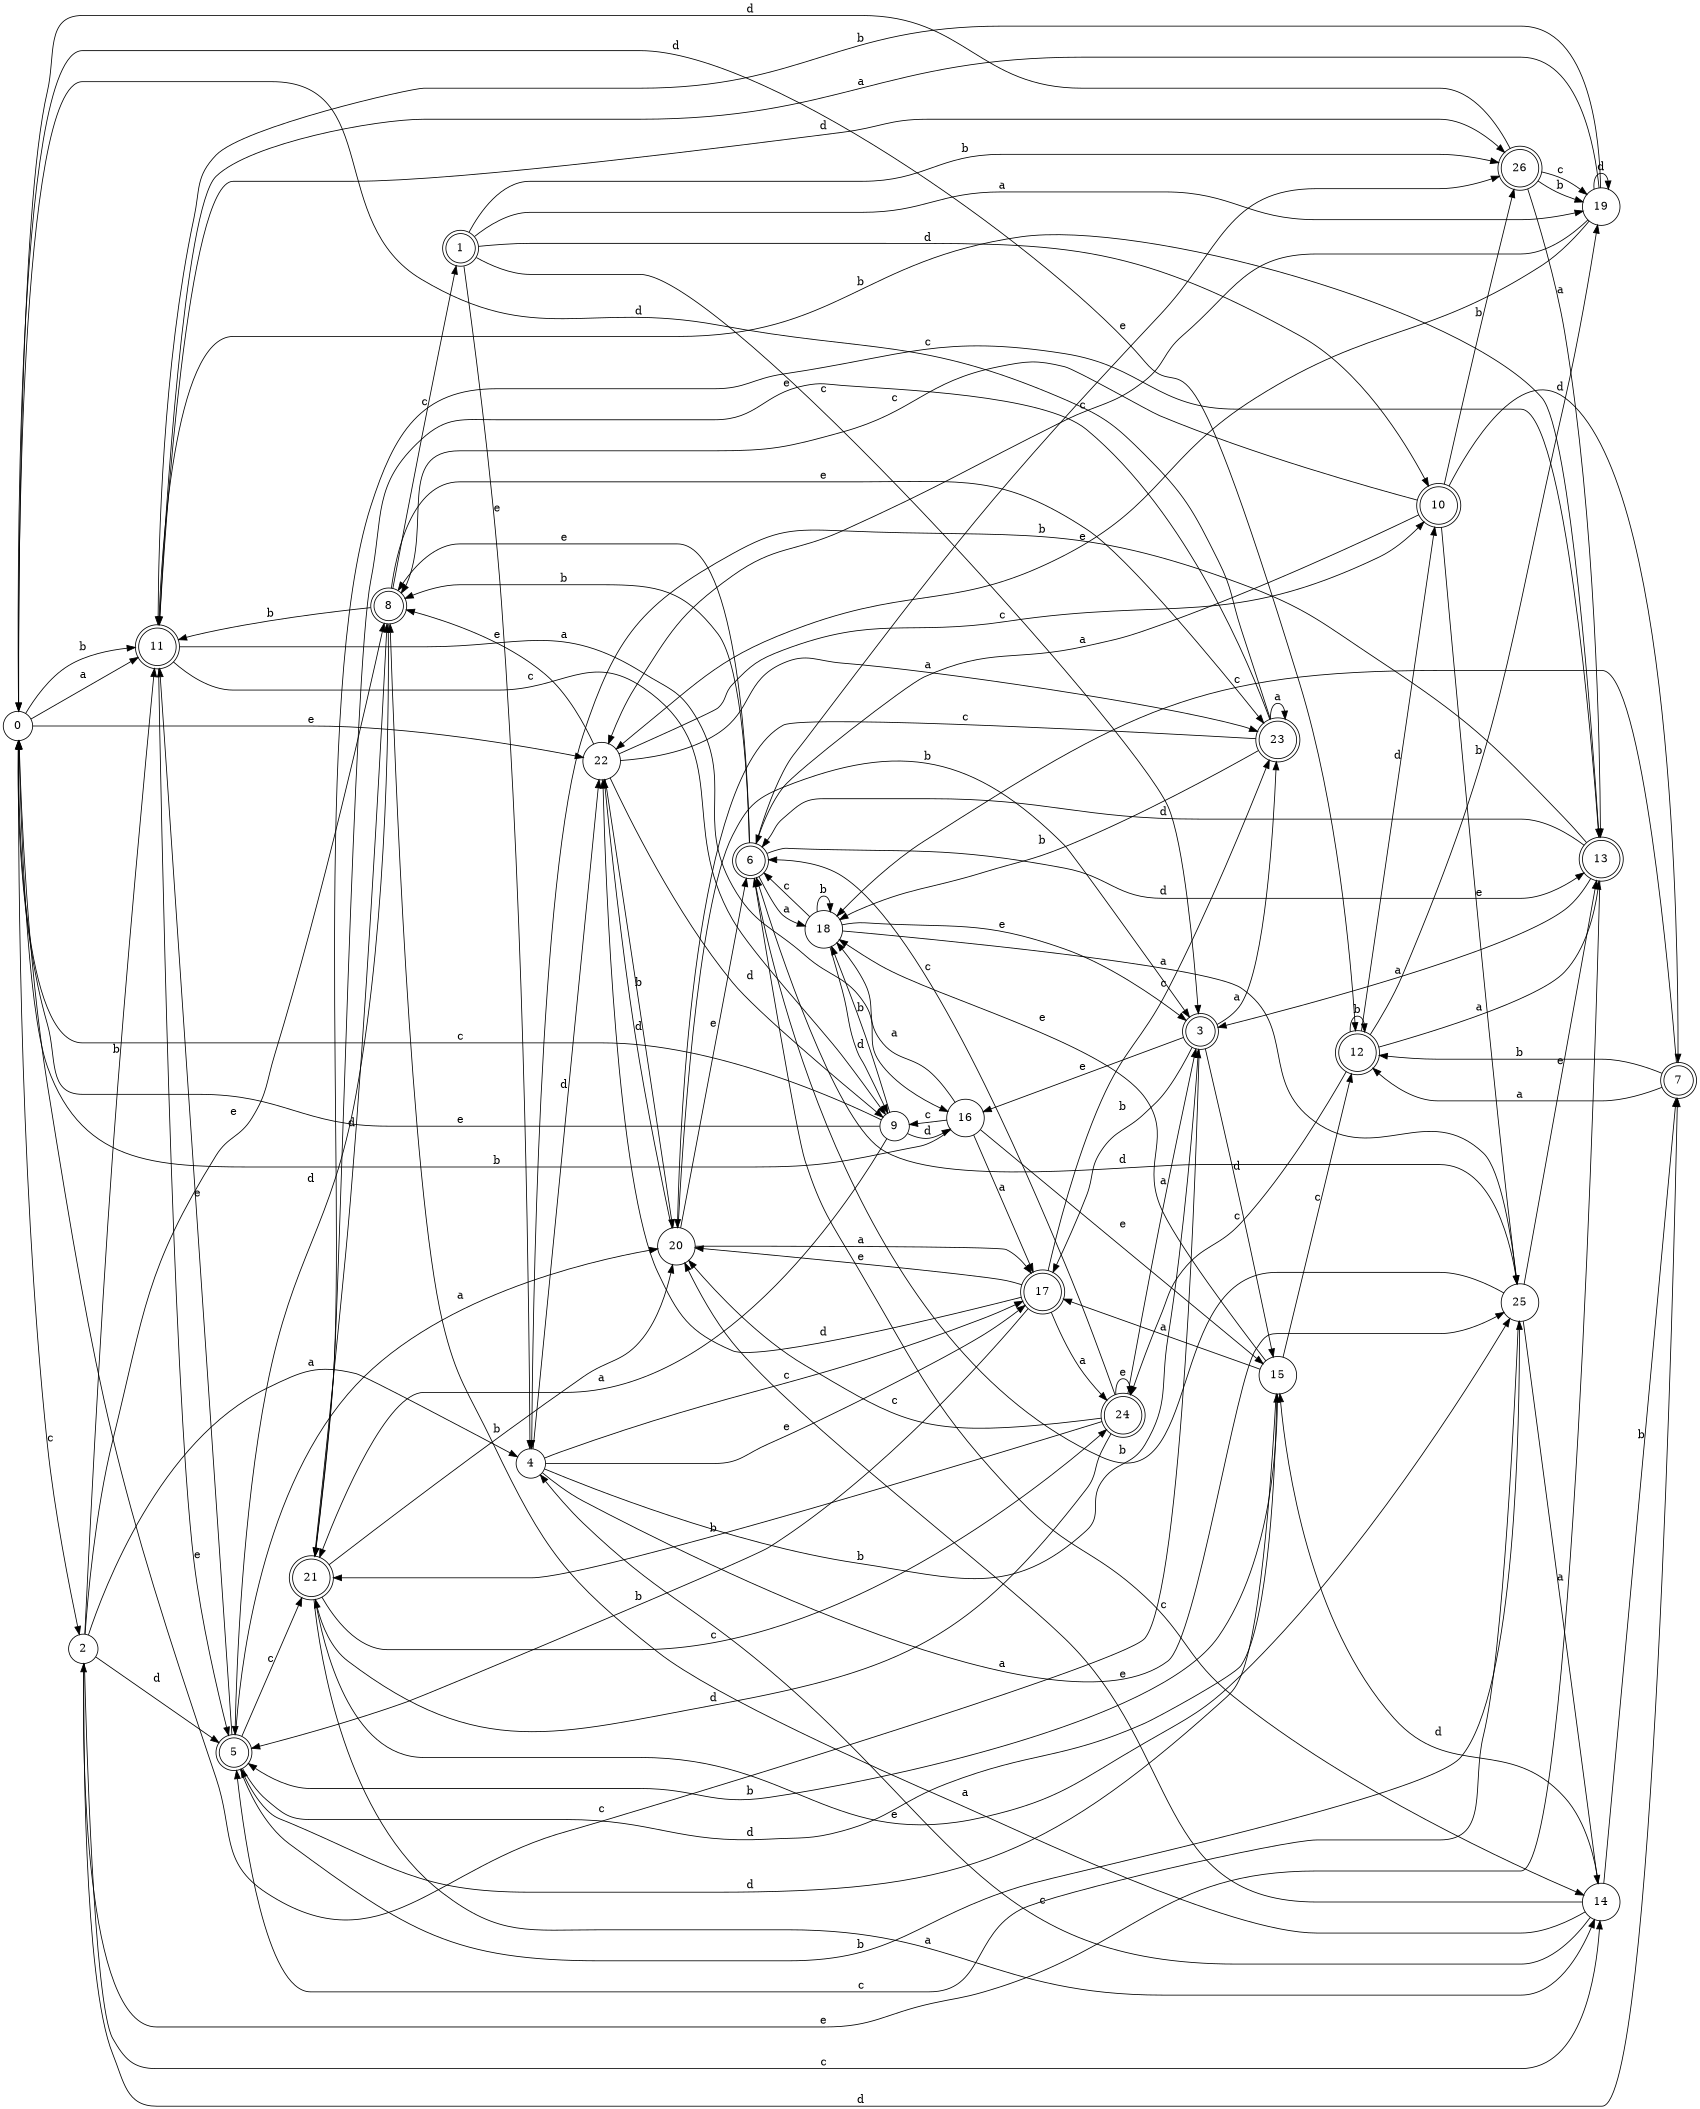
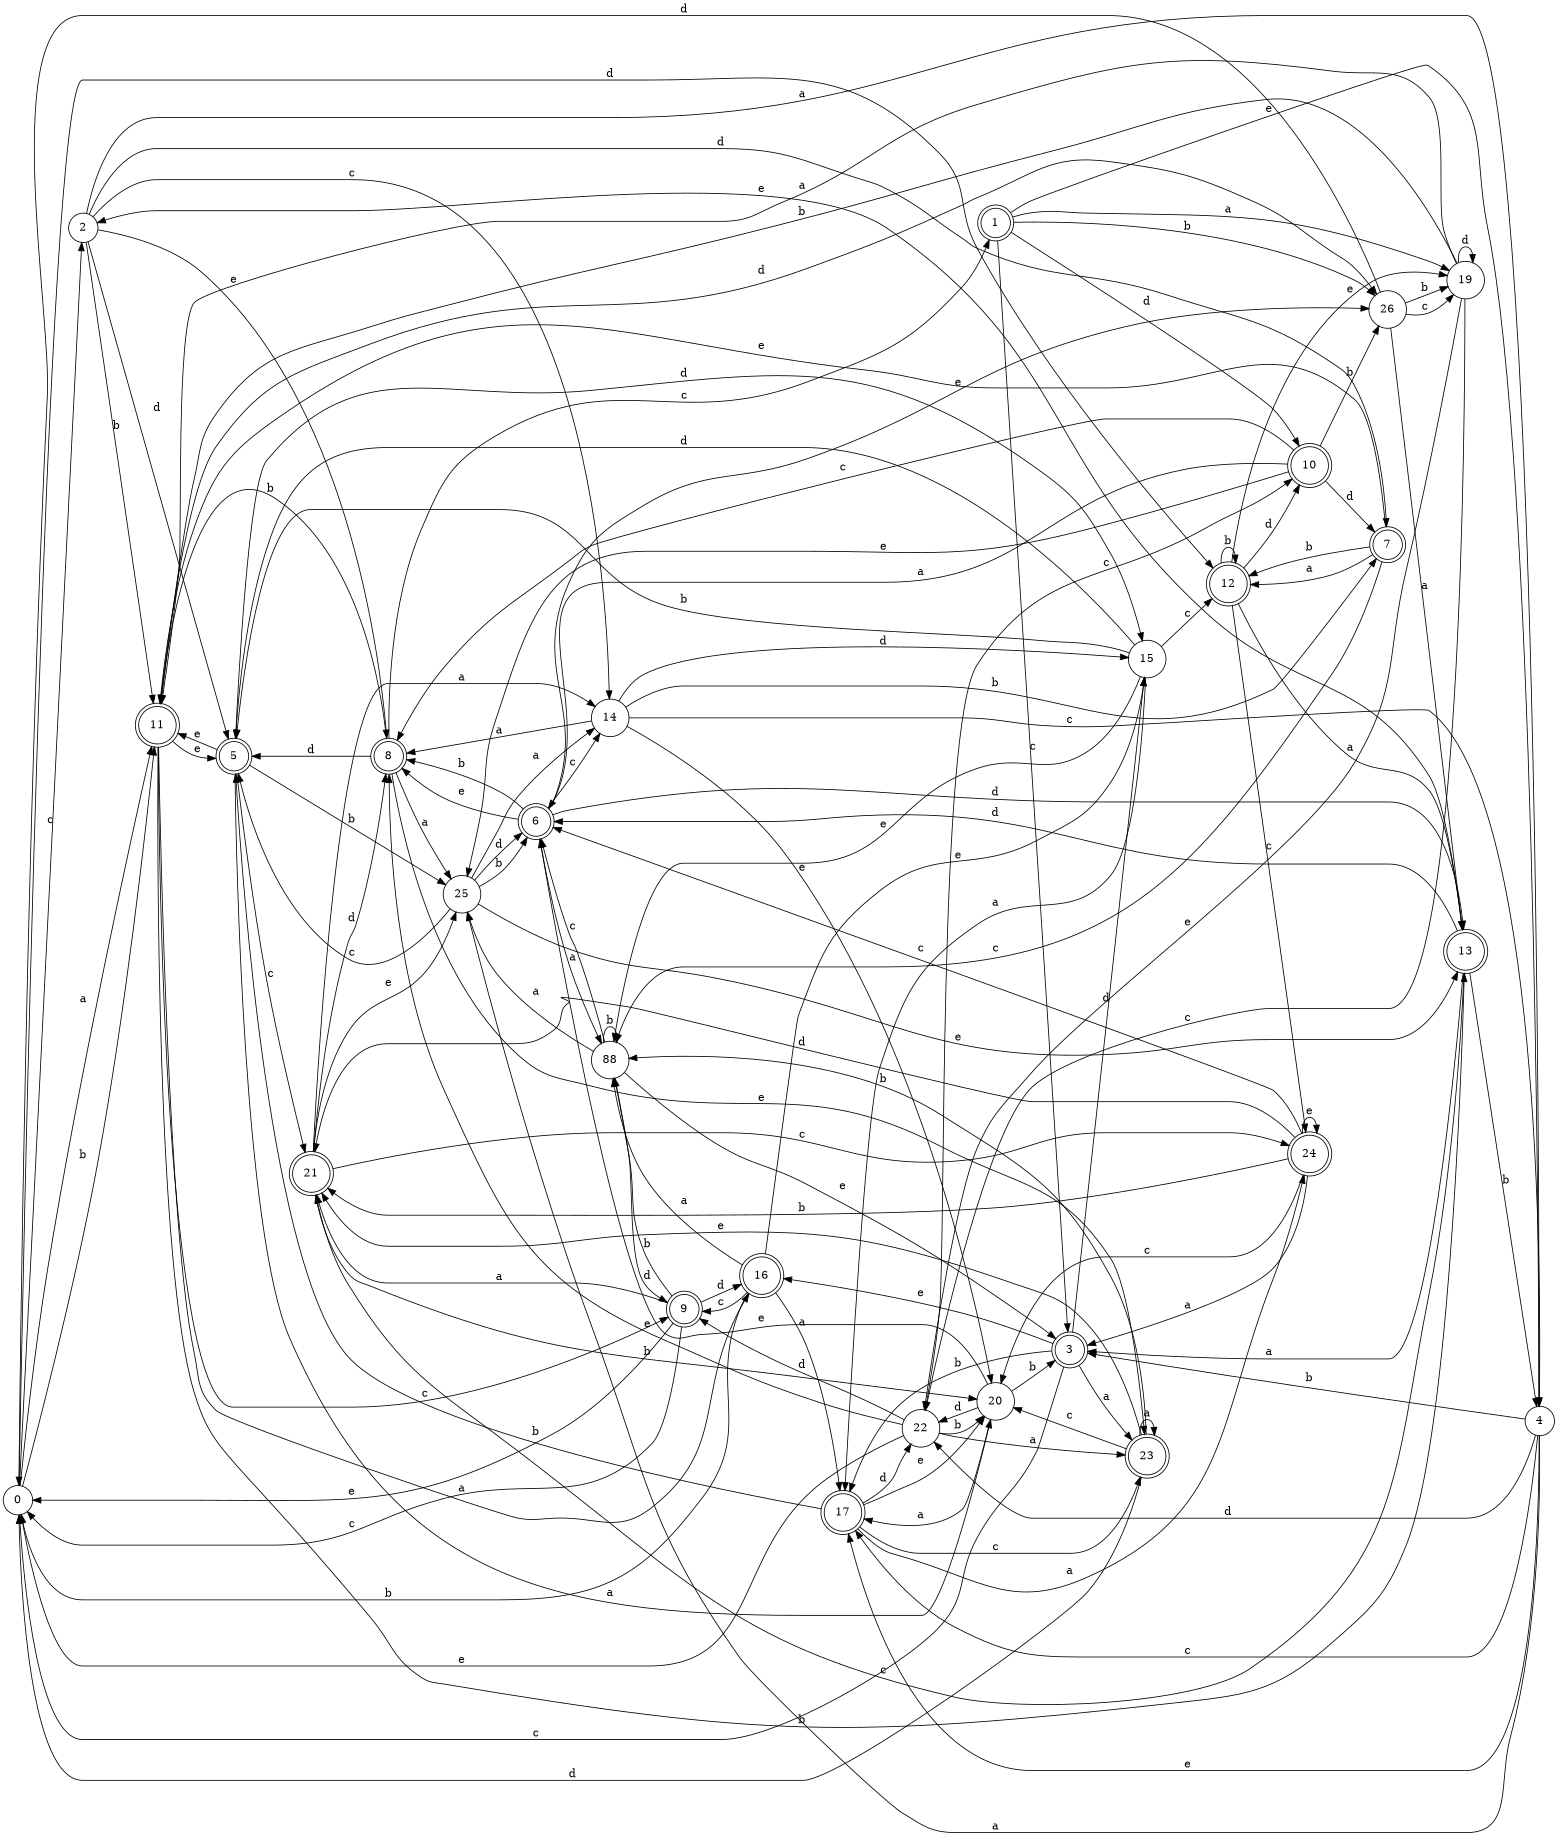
  digraph {
    rankdir=LR
    node [color=black fillcolor=white shape=doublecircle style="rounded,filled"]
    n1 [label=0 shape=circle style=filled]
    n2 [label=2 shape=circle style=filled]
    n3 [label=11]
    n4 [label=12]
    n5 [label=22 shape=circle style=filled]
    n6 [label=4 shape=circle style=filled]
    n7 [label=5]
    n8 [label=8]
    n9 [label=14 shape=circle style=filled]
    n10 [label=7]
-   n11 [label=26]
-   n12 [label=16 shape=circle]
+   n11 [label=26 shape=circle]
+   n12 [label=16]
    n13 [label=13]
-   n14 [label=9 shape=circle]
+   n14 [label=9]
    n15 [label=10]
    n16 [label=19 shape=circle style=filled]
    n17 [label=24]
    n18 [label=23]
    n19 [label=20 shape=circle style=filled]
    n20 [label=1]
    n21 [label=3]
    n22 [label=15 shape=circle style=filled]
    n23 [label=17]
    n24 [label=25 shape=circle style=filled]
    n25 [label=6]
    n26 [label=21]
-   n27 [label=18 shape=circle style=filled]
+   n27 [label=88 shape=circle style=filled]
    n1 -> n2 [label=c]
    n1 -> n3 [label=a]
    n1 -> n3 [label=b]
    n1 -> n4 [label=d]
-   n1 -> n5 [label=e]
+   n5 -> n1 [label=e]
    n2 -> n3 [label=b]
    n2 -> n6 [label=a]
    n2 -> n7 [label=d]
    n2 -> n8 [label=e]
    n2 -> n9 [label=c]
    n2 -> n10 [label=d]
    n3 -> n7 [label=e]
    n3 -> n11 [label=d]
    n3 -> n12 [label=a]
    n3 -> n13 [label=b]
    n3 -> n14 [label=c]
    n4 -> n4 [label=b]
    n4 -> n13 [label=a]
    n4 -> n15 [label=d]
-   n4 -> n16 [label=b]
+   n4 -> n16 [label=e]
    n4 -> n17 [label=c]
    n5 -> n8 [label=e]
    n5 -> n14 [label=d]
    n5 -> n15 [label=c]
    n5 -> n18 [label=a]
    n5 -> n19 [label=b]
    n6 -> n5 [label=d]
    n6 -> n21 [label=b]
    n6 -> n23 [label=c]
    n6 -> n23 [label=e]
    n6 -> n24 [label=a]
    n7 -> n3 [label=e]
    n7 -> n19 [label=a]
    n7 -> n22 [label=d]
    n7 -> n24 [label=b]
    n7 -> n26 [label=c]
    n8 -> n3 [label=b]
    n8 -> n7 [label=d]
    n8 -> n18 [label=e]
    n8 -> n20 [label=c]
+   n8 -> n24 [label=a]
    n9 -> n6 [label=c]
    n9 -> n8 [label=a]
    n9 -> n10 [label=b]
    n9 -> n19 [label=e]
    n9 -> n22 [label=d]
+   n10 -> n3 [label=e]
    n10 -> n4 [label=a]
    n10 -> n4 [label=b]
    n10 -> n27 [label=c]
    n11 -> n1 [label=d]
    n11 -> n13 [label=a]
    n11 -> n16 [label=b]
    n11 -> n16 [label=c]
    n12 -> n1 [label=b]
    n12 -> n14 [label=c]
    n12 -> n22 [label=e]
    n12 -> n23 [label=a]
    n12 -> n27 [label=a]
    n13 -> n2 [label=e]
    n13 -> n6 [label=b]
    n13 -> n21 [label=a]
    n13 -> n25 [label=d]
    n13 -> n26 [label=c]
    n14 -> n1 [label=c]
    n14 -> n1 [label=e]
    n14 -> n12 [label=d]
    n14 -> n26 [label=a]
    n14 -> n27 [label=b]
    n15 -> n8 [label=c]
    n15 -> n10 [label=d]
    n15 -> n11 [label=b]
    n15 -> n24 [label=e]
    n15 -> n25 [label=a]
    n16 -> n3 [label=a]
    n16 -> n3 [label=b]
    n16 -> n5 [label=c]
    n16 -> n5 [label=e]
    n16 -> n16 [label=d]
    n17 -> n17 [label=e]
    n17 -> n19 [label=c]
    n17 -> n21 [label=a]
    n17 -> n25 [label=c]
    n17 -> n26 [label=b]
    n17 -> n26 [label=d]
    n18 -> n1 [label=d]
    n18 -> n18 [label=a]
    n18 -> n19 [label=c]
    n18 -> n26 [label=e]
    n18 -> n27 [label=b]
    n19 -> n5 [label=d]
    n19 -> n21 [label=b]
    n19 -> n23 [label=a]
    n19 -> n25 [label=e]
    n20 -> n6 [label=e]
    n20 -> n11 [label=b]
    n20 -> n15 [label=d]
    n20 -> n16 [label=a]
    n20 -> n21 [label=c]
    n21 -> n1 [label=c]
    n21 -> n12 [label=e]
    n21 -> n18 [label=a]
    n21 -> n22 [label=d]
    n21 -> n23 [label=b]
    n22 -> n4 [label=c]
    n22 -> n7 [label=b]
    n22 -> n7 [label=d]
    n22 -> n23 [label=a]
    n22 -> n27 [label=e]
    n23 -> n5 [label=d]
    n23 -> n7 [label=b]
    n23 -> n17 [label=a]
    n23 -> n18 [label=c]
    n23 -> n19 [label=e]
    n24 -> n7 [label=c]
    n24 -> n9 [label=a]
    n24 -> n13 [label=e]
    n24 -> n25 [label=b]
    n24 -> n25 [label=d]
    n25 -> n8 [label=b]
    n25 -> n8 [label=e]
    n25 -> n9 [label=c]
    n25 -> n11 [label=e]
    n25 -> n13 [label=d]
    n25 -> n27 [label=a]
    n26 -> n8 [label=d]
    n26 -> n9 [label=a]
    n26 -> n17 [label=c]
    n26 -> n19 [label=b]
    n26 -> n24 [label=e]
    n27 -> n14 [label=d]
    n27 -> n21 [label=e]
    n27 -> n24 [label=a]
    n27 -> n25 [label=c]
    n27 -> n27 [label=b]
  }
